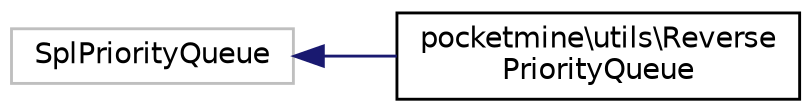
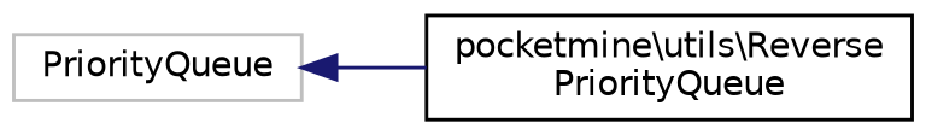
  digraph {
    rankdir=LR
    node [fillcolor=white fontname=Helvetica fontsize=10 shape=record style=filled]
-   n1 [color=grey75 height=0.2 label=SplPriorityQueue width=0.4]
+   n1 [color=grey75 height=0.2 label=PriorityQueue width=0.4]
    n2 [color=black height=0.2 label="pocketmine\\utils\\Reverse\lPriorityQueue" width=0.4]
    n1 -> n2 [color=midnightblue dir=back fontname=Helvetica fontsize=10 labelfontname=Helvetica labelfontsize=10 style=solid]
  }
